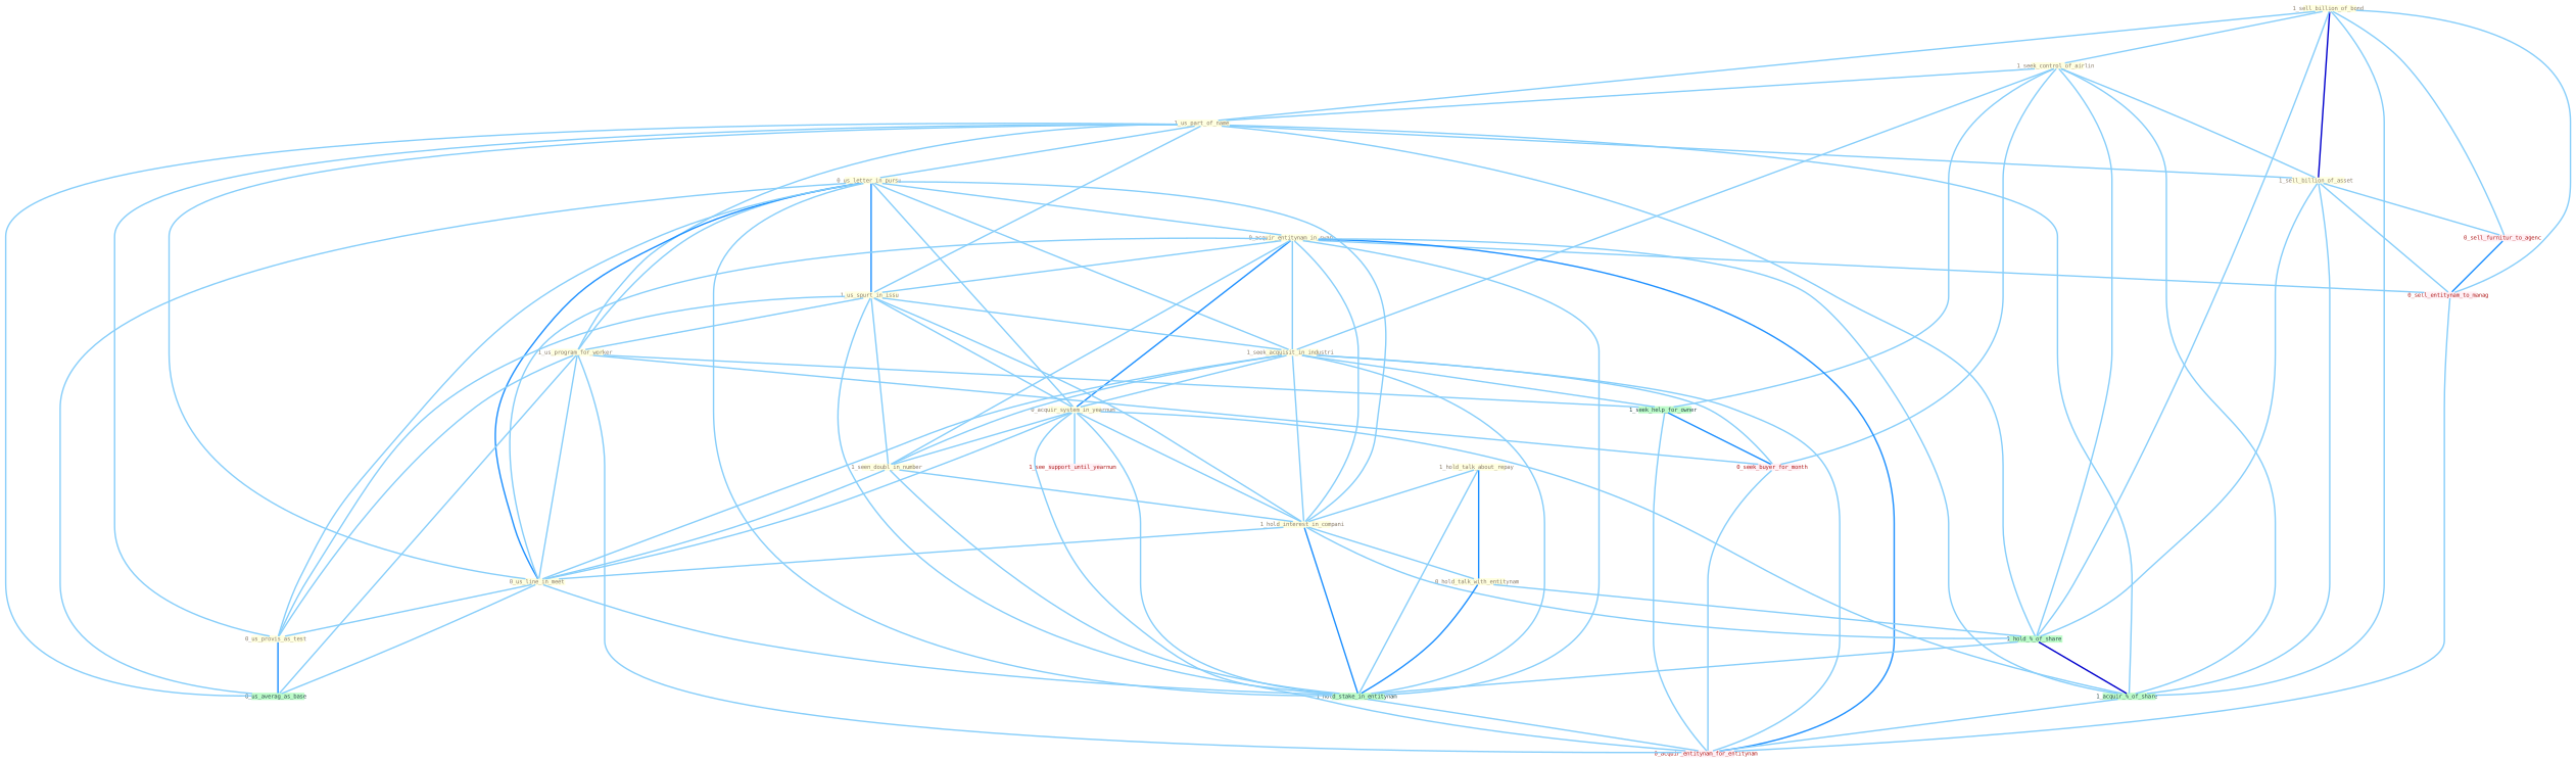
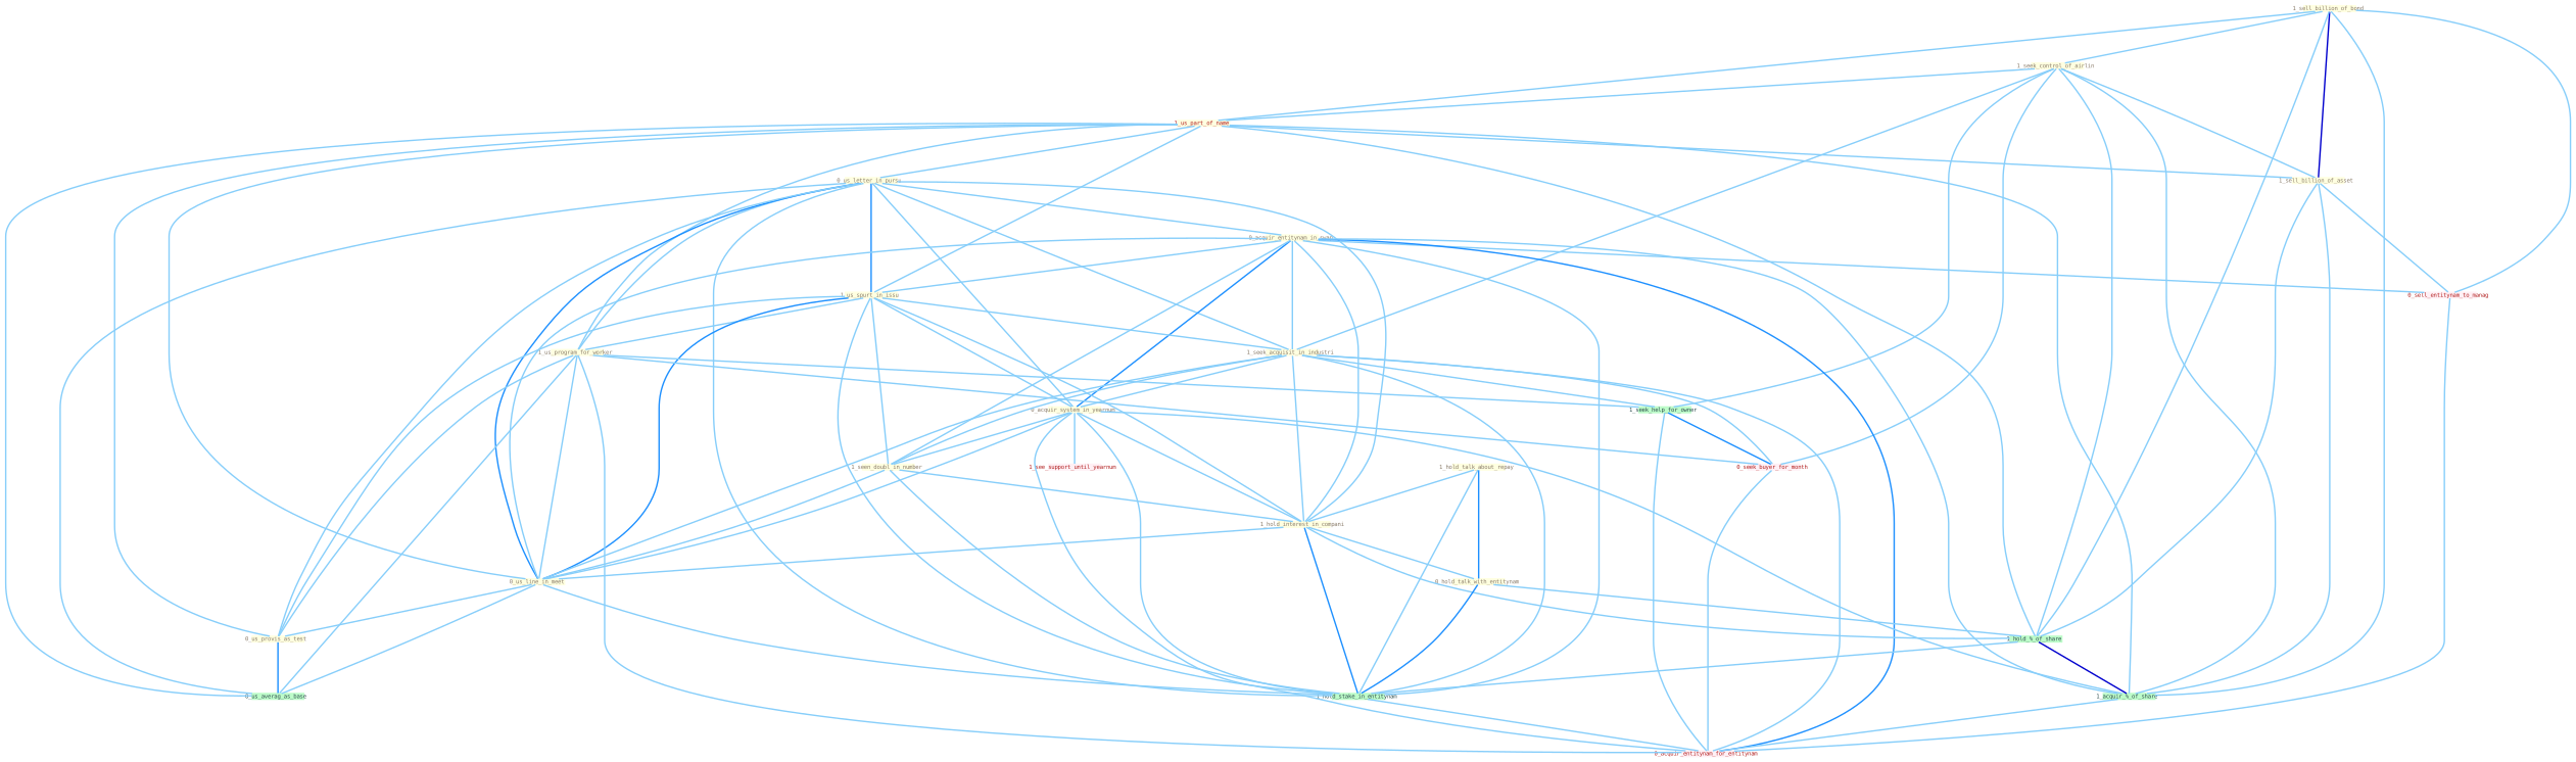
  graph {
    fontname="DejaVu Sans Mono"
    node [color="#ffffe0" fixedsize=true fontcolor="#8b7d6b" fontname="DejaVu Sans Mono" fontsize=4 shape=polygon style=filled]
    edge [color="#87cefa" fontname="DejaVu Sans Mono" w=1]
    "1_hold_talk_about_repay " [height=.06 width=.5]
    "1_sell_billion_of_bond " [height=.06 width=.5]
    "1_seek_control_of_airlin " [height=.06 width=.5]
-   "1_us_part_of_name " [height=.06 width=.5]
+   "1_us_part_of_name " [fontcolor="#b22222" height=.06 width=.5]
    "0_us_letter_in_pursu " [height=.06 width=.5]
    "0_acquir_entitynam_in_swap " [height=.06 width=.5]
    "1_sell_billion_of_asset " [height=.06 width=.5]
    "1_us_spurt_in_issu " [height=.06 width=.5]
    "1_seek_acquisit_in_industri " [height=.06 width=.5]
    "0_acquir_system_in_yearnum " [height=.06 width=.5]
    "1_seen_doubl_in_number " [height=.06 width=.5]
    "1_hold_interest_in_compani " [height=.06 width=.5]
    "1_us_program_for_worker " [height=.06 width=.5]
    "0_hold_talk_with_entitynam " [height=.06 width=.5]
    "0_us_line_in_meet " [height=.06 width=.5]
    "0_us_provis_as_test " [height=.06 width=.5]
    "0_seek_buyer_for_month " [color="#fff0f5" fontcolor="#b22222" height=.06 width=.5]
    "1_see_support_until_yearnum " [color="#fff0f5" fontcolor="#b22222" height=.06 width=.5]
-   "0_sell_furnitur_to_agenc " [color="#fff0f5" fontcolor="#b22222" height=.06 width=.5]
    "0_sell_entitynam_to_manag " [color="#fff0f5" fontcolor="#b22222" height=.06 width=.5]
    "0_acquir_entitynam_for_entitynam " [color="#fff0f5" fontcolor="#b22222" height=.06 width=.5]
    "1_hold_stake_in_entitynam " [color="#BDFCC9" fontcolor="#2f4f4f" height=.06 width=.5]
    "1_hold_%_of_share " [color="#BDFCC9" fontcolor="#2f4f4f" height=.06 width=.5]
    "1_acquir_%_of_share " [color="#BDFCC9" fontcolor="#2f4f4f" height=.06 width=.5]
    "1_seek_help_for_owner " [color="#BDFCC9" fontcolor="#2f4f4f" height=.06 width=.5]
    "0_us_averag_as_base " [color="#BDFCC9" fontcolor="#2f4f4f" height=.06 width=.5]
    subgraph sub_1 {
      "1_hold_talk_about_repay "
      "1_sell_billion_of_bond "
      "1_seek_control_of_airlin "
      "1_us_part_of_name "
      "0_us_letter_in_pursu "
      "0_acquir_entitynam_in_swap "
      "1_sell_billion_of_asset "
      "1_us_spurt_in_issu "
      "1_seek_acquisit_in_industri "
      "0_acquir_system_in_yearnum "
      "1_seen_doubl_in_number "
      "1_hold_interest_in_compani "
      "1_us_program_for_worker "
      "0_hold_talk_with_entitynam "
      "0_us_line_in_meet "
      "0_us_provis_as_test "
    }
    subgraph sub_2 {
      "0_seek_buyer_for_month "
      "1_see_support_until_yearnum "
-     "0_sell_furnitur_to_agenc "
      "0_sell_entitynam_to_manag "
      "0_acquir_entitynam_for_entitynam "
    }
    "1_hold_talk_about_repay " -- "1_hold_interest_in_compani "
    "1_hold_talk_about_repay " -- "0_hold_talk_with_entitynam " [color="#1e90ff" w=2]
    "1_hold_talk_about_repay " -- "1_hold_stake_in_entitynam "
    "1_sell_billion_of_bond " -- "1_seek_control_of_airlin "
    "1_sell_billion_of_bond " -- "1_us_part_of_name "
    "1_sell_billion_of_bond " -- "1_sell_billion_of_asset " [color="#0000cd" w=3]
-   "1_sell_billion_of_bond " -- "0_sell_furnitur_to_agenc "
    "1_sell_billion_of_bond " -- "0_sell_entitynam_to_manag "
    "1_sell_billion_of_bond " -- "1_hold_%_of_share "
    "1_sell_billion_of_bond " -- "1_acquir_%_of_share "
    "1_seek_control_of_airlin " -- "1_us_part_of_name "
    "1_seek_control_of_airlin " -- "1_sell_billion_of_asset "
    "1_seek_control_of_airlin " -- "1_seek_acquisit_in_industri "
    "1_seek_control_of_airlin " -- "0_seek_buyer_for_month "
    "1_seek_control_of_airlin " -- "1_hold_%_of_share "
    "1_seek_control_of_airlin " -- "1_acquir_%_of_share "
    "1_seek_control_of_airlin " -- "1_seek_help_for_owner "
    "1_us_part_of_name " -- "0_us_letter_in_pursu "
    "1_us_part_of_name " -- "1_sell_billion_of_asset "
    "1_us_part_of_name " -- "1_us_spurt_in_issu "
    "1_us_part_of_name " -- "1_us_program_for_worker "
    "1_us_part_of_name " -- "0_us_line_in_meet "
    "1_us_part_of_name " -- "0_us_provis_as_test "
    "1_us_part_of_name " -- "1_hold_%_of_share "
    "1_us_part_of_name " -- "1_acquir_%_of_share "
    "1_us_part_of_name " -- "0_us_averag_as_base "
    "0_us_letter_in_pursu " -- "0_acquir_entitynam_in_swap "
    "0_us_letter_in_pursu " -- "1_us_spurt_in_issu " [color="#1e90ff" w=2]
    "0_us_letter_in_pursu " -- "1_seek_acquisit_in_industri "
    "0_us_letter_in_pursu " -- "0_acquir_system_in_yearnum "
    "0_us_letter_in_pursu " -- "1_hold_interest_in_compani "
    "0_us_letter_in_pursu " -- "1_us_program_for_worker "
    "0_us_letter_in_pursu " -- "0_us_line_in_meet " [color="#1e90ff" w=2]
    "0_us_letter_in_pursu " -- "0_us_provis_as_test "
    "0_us_letter_in_pursu " -- "1_hold_stake_in_entitynam "
    "0_us_letter_in_pursu " -- "0_us_averag_as_base "
    "0_acquir_entitynam_in_swap " -- "1_us_spurt_in_issu "
    "0_acquir_entitynam_in_swap " -- "1_seek_acquisit_in_industri "
    "0_acquir_entitynam_in_swap " -- "0_acquir_system_in_yearnum " [color="#1e90ff" w=2]
    "0_acquir_entitynam_in_swap " -- "1_seen_doubl_in_number "
    "0_acquir_entitynam_in_swap " -- "1_hold_interest_in_compani "
    "0_acquir_entitynam_in_swap " -- "0_us_line_in_meet "
    "0_acquir_entitynam_in_swap " -- "0_sell_entitynam_to_manag "
    "0_acquir_entitynam_in_swap " -- "0_acquir_entitynam_for_entitynam " [color="#1e90ff" w=2]
    "0_acquir_entitynam_in_swap " -- "1_hold_stake_in_entitynam "
    "0_acquir_entitynam_in_swap " -- "1_acquir_%_of_share "
-   "1_sell_billion_of_asset " -- "0_sell_furnitur_to_agenc "
    "1_sell_billion_of_asset " -- "0_sell_entitynam_to_manag "
    "1_sell_billion_of_asset " -- "1_hold_%_of_share "
    "1_sell_billion_of_asset " -- "1_acquir_%_of_share "
    "1_us_spurt_in_issu " -- "1_seek_acquisit_in_industri "
    "1_us_spurt_in_issu " -- "0_acquir_system_in_yearnum "
    "1_us_spurt_in_issu " -- "1_seen_doubl_in_number "
    "1_us_spurt_in_issu " -- "1_hold_interest_in_compani "
    "1_us_spurt_in_issu " -- "1_us_program_for_worker "
+   "1_us_spurt_in_issu " -- "0_us_line_in_meet " [color="#1e90ff" w=2]
    "1_us_spurt_in_issu " -- "0_us_provis_as_test "
    "1_us_spurt_in_issu " -- "1_hold_stake_in_entitynam "
    "1_seek_acquisit_in_industri " -- "0_acquir_system_in_yearnum "
    "1_seek_acquisit_in_industri " -- "1_seen_doubl_in_number "
    "1_seek_acquisit_in_industri " -- "1_hold_interest_in_compani "
    "1_seek_acquisit_in_industri " -- "0_us_line_in_meet "
    "1_seek_acquisit_in_industri " -- "0_seek_buyer_for_month "
    "1_seek_acquisit_in_industri " -- "0_acquir_entitynam_for_entitynam "
    "1_seek_acquisit_in_industri " -- "1_hold_stake_in_entitynam "
    "1_seek_acquisit_in_industri " -- "1_seek_help_for_owner "
    "0_acquir_system_in_yearnum " -- "1_seen_doubl_in_number "
    "0_acquir_system_in_yearnum " -- "1_hold_interest_in_compani "
    "0_acquir_system_in_yearnum " -- "0_us_line_in_meet "
    "0_acquir_system_in_yearnum " -- "1_see_support_until_yearnum "
    "0_acquir_system_in_yearnum " -- "0_acquir_entitynam_for_entitynam "
    "0_acquir_system_in_yearnum " -- "1_hold_stake_in_entitynam "
    "0_acquir_system_in_yearnum " -- "1_acquir_%_of_share "
    "1_seen_doubl_in_number " -- "1_hold_interest_in_compani "
    "1_seen_doubl_in_number " -- "0_us_line_in_meet "
    "1_seen_doubl_in_number " -- "1_hold_stake_in_entitynam "
    "1_hold_interest_in_compani " -- "0_hold_talk_with_entitynam "
    "1_hold_interest_in_compani " -- "0_us_line_in_meet "
    "1_hold_interest_in_compani " -- "1_hold_stake_in_entitynam " [color="#1e90ff" w=2]
    "1_hold_interest_in_compani " -- "1_hold_%_of_share "
    "1_us_program_for_worker " -- "0_us_line_in_meet "
    "1_us_program_for_worker " -- "0_us_provis_as_test "
    "1_us_program_for_worker " -- "0_seek_buyer_for_month "
    "1_us_program_for_worker " -- "0_acquir_entitynam_for_entitynam "
    "1_us_program_for_worker " -- "1_seek_help_for_owner "
    "1_us_program_for_worker " -- "0_us_averag_as_base "
    "0_hold_talk_with_entitynam " -- "1_hold_stake_in_entitynam " [color="#1e90ff" w=2]
    "0_hold_talk_with_entitynam " -- "1_hold_%_of_share "
    "0_us_line_in_meet " -- "0_us_provis_as_test "
    "0_us_line_in_meet " -- "1_hold_stake_in_entitynam "
    "0_us_line_in_meet " -- "0_us_averag_as_base "
    "0_us_provis_as_test " -- "0_us_averag_as_base " [color="#1e90ff" w=2]
    "0_seek_buyer_for_month " -- "0_acquir_entitynam_for_entitynam "
-   "0_sell_furnitur_to_agenc " -- "0_sell_entitynam_to_manag " [color="#1e90ff" w=2]
    "0_sell_entitynam_to_manag " -- "0_acquir_entitynam_for_entitynam "
    "1_hold_stake_in_entitynam " -- "0_acquir_entitynam_for_entitynam "
    "1_hold_%_of_share " -- "1_hold_stake_in_entitynam "
    "1_hold_%_of_share " -- "1_acquir_%_of_share " [color="#0000cd" w=3]
    "1_acquir_%_of_share " -- "0_acquir_entitynam_for_entitynam "
    "1_seek_help_for_owner " -- "0_seek_buyer_for_month " [color="#1e90ff" w=2]
    "1_seek_help_for_owner " -- "0_acquir_entitynam_for_entitynam "
  }
